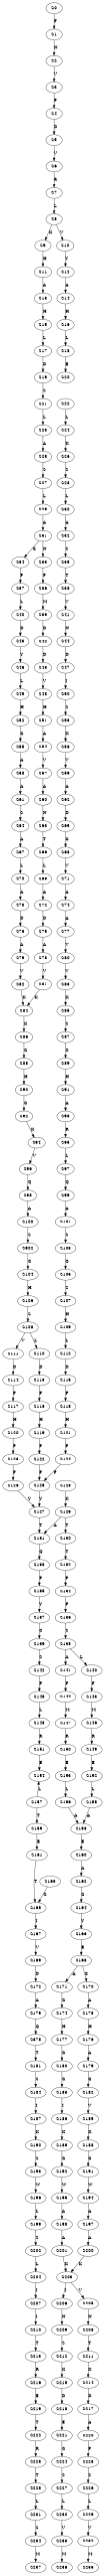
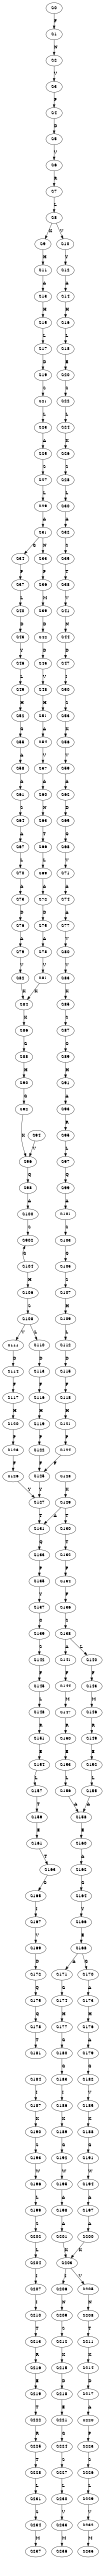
  strict digraph {
    S0
    S1
    S2
    S3
    S4
    S5
    S6
    S7
    S8
    S9
    S10
    S11
    S12
    S13
    S14
    S15
    S16
    S17
    S18
    S19
    S20
    S21
    S22
    S23
    S24
    S25
    S26
    S27
    S28
    S29
    S30
    S31
    S32
    S33
    S34
    S35
    S36
    S37
    S38
    S39
    S40
    S41
    S42
    S43
    S44
    S45
    S46
    S47
    S48
    S49
    S50
    S51
    S52
    S53
    S54
    S55
    S56
    S57
    S58
    S59
    S60
    S61
    S62
    S63
    S64
    S65
    S66
    S67
    S68
    S69
    S70
    S71
    S72
    S73
    S74
    S75
    S76
    S77
    S78
    S79
    S80
    S81
    S82
    S83
    S84
    S85
    S86
    S87
    S88
    S89
    S90
    S91
    S92
    S93
    S94
    S95
    S96
    S97
    S98
    S99
    S100
    S101
    n103 [label=S902]
    S103
    S104
    S105
    S106
    S107
    S108
    S109
    S110
    S111
    S112
    S113
    S114
    S115
    S116
    S117
    S118
    S119
    S120
    S121
    S122
    S123
    S124
    S125
    S126
    S127
    S131
    S128
    S129
    S130
    S132
    S133
    S134
    S135
    S136
    S137
    S138
    S139
    S140
    S141
    S142
    S143
    S144
    S145
    S146
    S147
    S148
    S149
    S150
    S151
    S152
    S153
    S154
    S155
    S156
    S157
    S158
    S159
    S160
    S161
    S162
    S163
    S164
    S165
    S166
    S167
    S168
    S169
    S170
    S171
    S172
    S173
    S174
    S175
    S176
    S177
-   S178 [label=S878]
+   S178
    S179
    S180
    S181
    S182
    S183
    S184
    S185
    S186
    S187
    S188
    S189
    S190
    S191
    S192
    S193
    S194
    S195
    S196
    S197
    S198
    S199
    S200
    S201
    S202
    S203
    S204
    S205
    S206
    S207
    S208
    S209
    S210
    S211
    S212
    S213
    S214
    S215
    S216
    S217
    S218
    S219
    S220
    S221
    S222
    S223
    S224
    S225
    S226
    S227
    S228
    S229
    S230
    S231
    S232
    S233
    S234
    S235
    S236
    S237
    S0 -> S1 [label=F]
    S1 -> S2 [label=N]
    S2 -> S3 [label=V]
    S3 -> S4 [label=P]
    S4 -> S5 [label=D]
    S5 -> S6 [label=V]
    S6 -> S7 [label=R]
    S7 -> S8 [label=L]
    S8 -> S9 [label=K]
    S8 -> S10 [label=V]
    S9 -> S11 [label=H]
    S10 -> S12 [label=Y]
    S11 -> S13 [label=A]
    S12 -> S14 [label=A]
    S13 -> S15 [label=H]
    S14 -> S16 [label=H]
    S15 -> S17 [label=L]
    S16 -> S18 [label=L]
    S17 -> S19 [label=D]
    S18 -> S20 [label=E]
    S19 -> S21 [label=S]
+   S20 -> S22 [label=S]
    S21 -> S23 [label=L]
    S22 -> S24 [label=L]
    S23 -> S25 [label=A]
    S24 -> S26 [label=K]
    S25 -> S27 [label=S]
    S26 -> S28 [label=S]
    S27 -> S29 [label=L]
    S28 -> S30 [label=L]
    S29 -> S31 [label=A]
    S30 -> S32 [label=A]
    S31 -> S33 [label=N]
    S31 -> S34 [label=G]
    S32 -> S35 [label=S]
    S33 -> S36 [label=P]
    S34 -> S37 [label=P]
    S35 -> S38 [label=T]
    S36 -> S39 [label=M]
    S37 -> S40 [label=L]
    S38 -> S41 [label=V]
    S39 -> S42 [label=D]
    S40 -> S43 [label=D]
    S41 -> S44 [label=N]
    S42 -> S45 [label=D]
    S43 -> S46 [label=Y]
    S44 -> S47 [label=D]
    S45 -> S48 [label=V]
    S46 -> S49 [label=L]
    S47 -> S50 [label=I]
    S48 -> S51 [label=H]
    S49 -> S52 [label=H]
    S50 -> S53 [label=S]
    S51 -> S54 [label=A]
    S52 -> S55 [label=G]
    S53 -> S56 [label=K]
    S54 -> S57 [label=V]
    S55 -> S58 [label=A]
    S56 -> S59 [label=V]
    S57 -> S60 [label=A]
    S58 -> S61 [label=A]
    S59 -> S62 [label=A]
    S60 -> S63 [label=N]
    S61 -> S64 [label=S]
    S62 -> S65 [label=D]
    S63 -> S66 [label=T]
    S64 -> S67 [label=A]
    S65 -> S68 [label=G]
    S66 -> S69 [label=L]
    S67 -> S70 [label=L]
    S68 -> S71 [label=V]
    S69 -> S72 [label=A]
    S70 -> S73 [label=A]
    S71 -> S74 [label=A]
    S72 -> S75 [label=D]
    S73 -> S76 [label=D]
    S74 -> S77 [label=A]
    S75 -> S78 [label=A]
    S76 -> S79 [label=A]
    S77 -> S80 [label=V]
    S78 -> S81 [label=V]
    S79 -> S82 [label=V]
    S80 -> S83 [label=V]
    S81 -> S84 [label=K]
    S82 -> S84 [label=K]
    S83 -> S85 [label=K]
    S84 -> S86 [label=K]
    S85 -> S87 [label=S]
    S86 -> S88 [label=G]
    S87 -> S89 [label=G]
    S88 -> S90 [label=H]
    S89 -> S91 [label=H]
    S90 -> S92 [label=G]
    S91 -> S93 [label=A]
-   S92 -> S94 [label=K]
+   S92 -> S96 [label=K]
    S93 -> S95 [label=R]
    S94 -> S96 [label=V]
    S95 -> S97 [label=L]
    S96 -> S98 [label=Q]
    S97 -> S99 [label=Q]
    S98 -> S100 [label=A]
    S99 -> S101 [label=A]
    S100 -> n103 [label=S]
    S101 -> S103 [label=S]
-   n103 -> S104 [label=G]
+   S104 -> n103 [label=G]
    S103 -> S105 [label=G]
    S104 -> S106 [label=H]
    S105 -> S107 [label=S]
    S106 -> S108 [label=S]
    S107 -> S109 [label=H]
    S108 -> S110 [label=L]
    S108 -> S111 [label=V]
    S109 -> S112 [label=L]
    S110 -> S113 [label=D]
    S111 -> S114 [label=D]
    S112 -> S115 [label=D]
    S113 -> S116 [label=F]
    S114 -> S117 [label=F]
    S115 -> S118 [label=F]
    S116 -> S119 [label=H]
    S117 -> S120 [label=H]
    S118 -> S121 [label=H]
    S119 -> S122 [label=P]
    S120 -> S123 [label=P]
    S121 -> S124 [label=P]
    S122 -> S125 [label=F]
    S123 -> S126 [label=F]
    S124 -> S125 [label=F]
    S125 -> S127 [label=Y]
    S126 -> S127 [label=Y]
    S127 -> S131 [label=T]
    S131 -> S133 [label=Q]
    S128 -> S129 [label=K]
    S129 -> S131 [label=A]
    S129 -> S130 [label=T]
    S130 -> S132 [label=T]
    S132 -> S134 [label=P]
    S133 -> S135 [label=P]
    S134 -> S136 [label=F]
    S135 -> S137 [label=Y]
    S136 -> S138 [label=S]
    S137 -> S139 [label=C]
    S138 -> S140 [label=L]
    S138 -> S141 [label=A]
    S139 -> S142 [label=S]
    S140 -> S143 [label=F]
    S141 -> S144 [label=F]
    S142 -> S145 [label=F]
    S143 -> S146 [label=M]
    S144 -> S147 [label=M]
    S145 -> S148 [label=L]
    S146 -> S149 [label=R]
    S147 -> S150 [label=R]
    S148 -> S151 [label=R]
    S149 -> S152 [label=E]
    S150 -> S153 [label=E]
    S151 -> S154 [label=E]
    S152 -> S155 [label=L]
    S153 -> S156 [label=L]
-   S157 -> S154 [label=L]
+   S154 -> S157 [label=L]
    S155 -> S158 [label=A]
    S156 -> S158 [label=A]
    S157 -> S159 [label=T]
    S158 -> S160 [label=E]
    S159 -> S161 [label=E]
    S160 -> S162 [label=A]
-   S161 -> S165 [label=T]
+   S161 -> S163 [label=T]
    S162 -> S164 [label=G]
    S163 -> S165 [label=G]
    S164 -> S166 [label=Y]
    S165 -> S167 [label=I]
    S166 -> S168 [label=E]
    S167 -> S169 [label=V]
    S168 -> S170 [label=G]
    S168 -> S171 [label=A]
    S169 -> S172 [label=D]
    S170 -> S173 [label=A]
    S171 -> S174 [label=G]
-   S172 -> S175 [label=A]
+   S172 -> S175 [label=Q]
    S173 -> S176 [label=H]
    S174 -> S177 [label=H]
    S175 -> S178 [label=Q]
    S176 -> S179 [label=A]
    S177 -> S180 [label=G]
    S178 -> S181 [label=T]
    S179 -> S182 [label=G]
    S180 -> S183 [label=G]
-   S181 -> S184 [label=S]
    S182 -> S185 [label=V]
    S183 -> S186 [label=I]
    S184 -> S187 [label=I]
    S185 -> S188 [label=K]
    S186 -> S189 [label=K]
    S187 -> S190 [label=K]
    S188 -> S191 [label=G]
    S189 -> S192 [label=G]
    S190 -> S193 [label=S]
    S191 -> S194 [label=W]
    S192 -> S195 [label=W]
    S193 -> S196 [label=W]
    S194 -> S197 [label=A]
    S195 -> S198 [label=A]
    S196 -> S199 [label=L]
    S197 -> S200 [label=A]
    S198 -> S201 [label=A]
    S199 -> S202 [label=S]
    S200 -> S203 [label=K]
    S201 -> S203 [label=K]
    S202 -> S204 [label=L]
    S203 -> S205 [label=V]
    S203 -> S206 [label=I]
    S204 -> S207 [label=I]
    S205 -> S208 [label=N]
    S206 -> S209 [label=N]
    S207 -> S210 [label=I]
    S208 -> S211 [label=T]
    S209 -> S212 [label=S]
    S210 -> S213 [label=T]
    S211 -> S214 [label=K]
    S212 -> S215 [label=K]
    S213 -> S216 [label=R]
    S214 -> S217 [label=D]
    S215 -> S218 [label=D]
    S216 -> S219 [label=E]
    S217 -> S220 [label=A]
    S218 -> S221 [label=E]
    S219 -> S222 [label=T]
    S220 -> S223 [label=P]
    S221 -> S224 [label=G]
    S222 -> S225 [label=R]
    S223 -> S226 [label=S]
    S224 -> S227 [label=S]
    S225 -> S228 [label=T]
    S226 -> S229 [label=L]
    S227 -> S230 [label=L]
    S228 -> S231 [label=L]
    S229 -> S232 [label=V]
    S230 -> S233 [label=V]
    S231 -> S234 [label=S]
    S232 -> S235 [label=M]
    S233 -> S236 [label=M]
    S234 -> S237 [label=M]
  }
